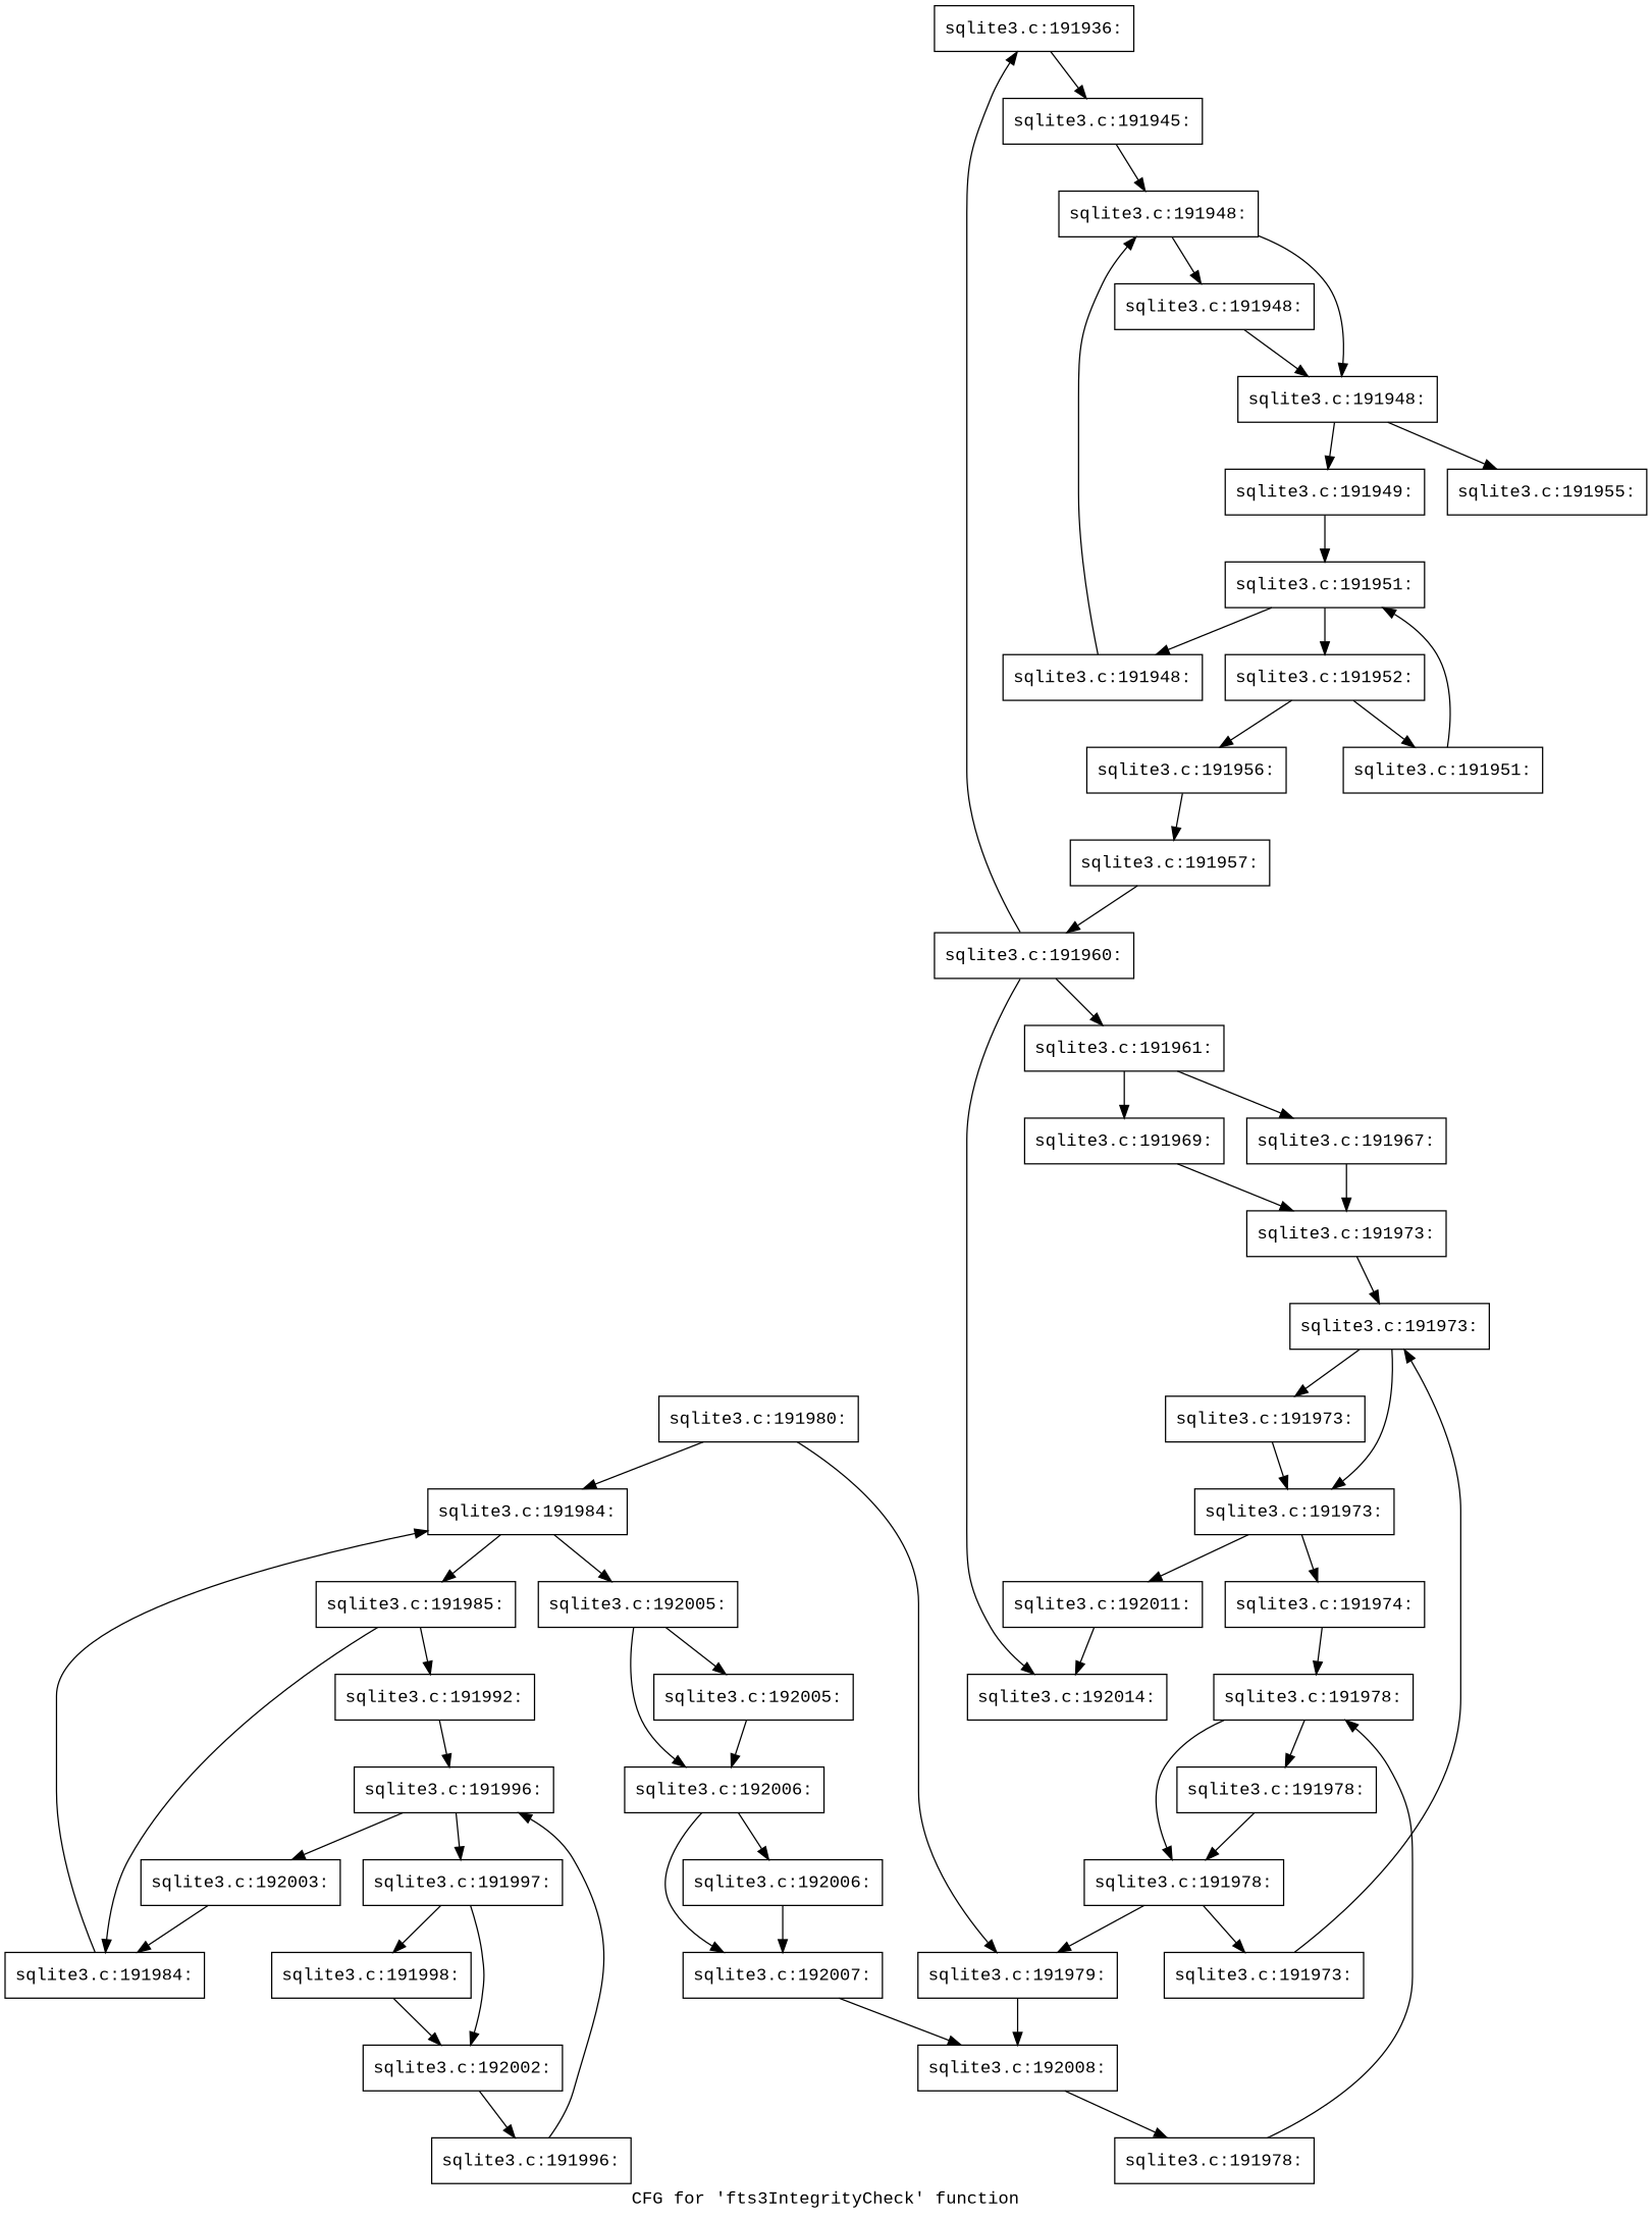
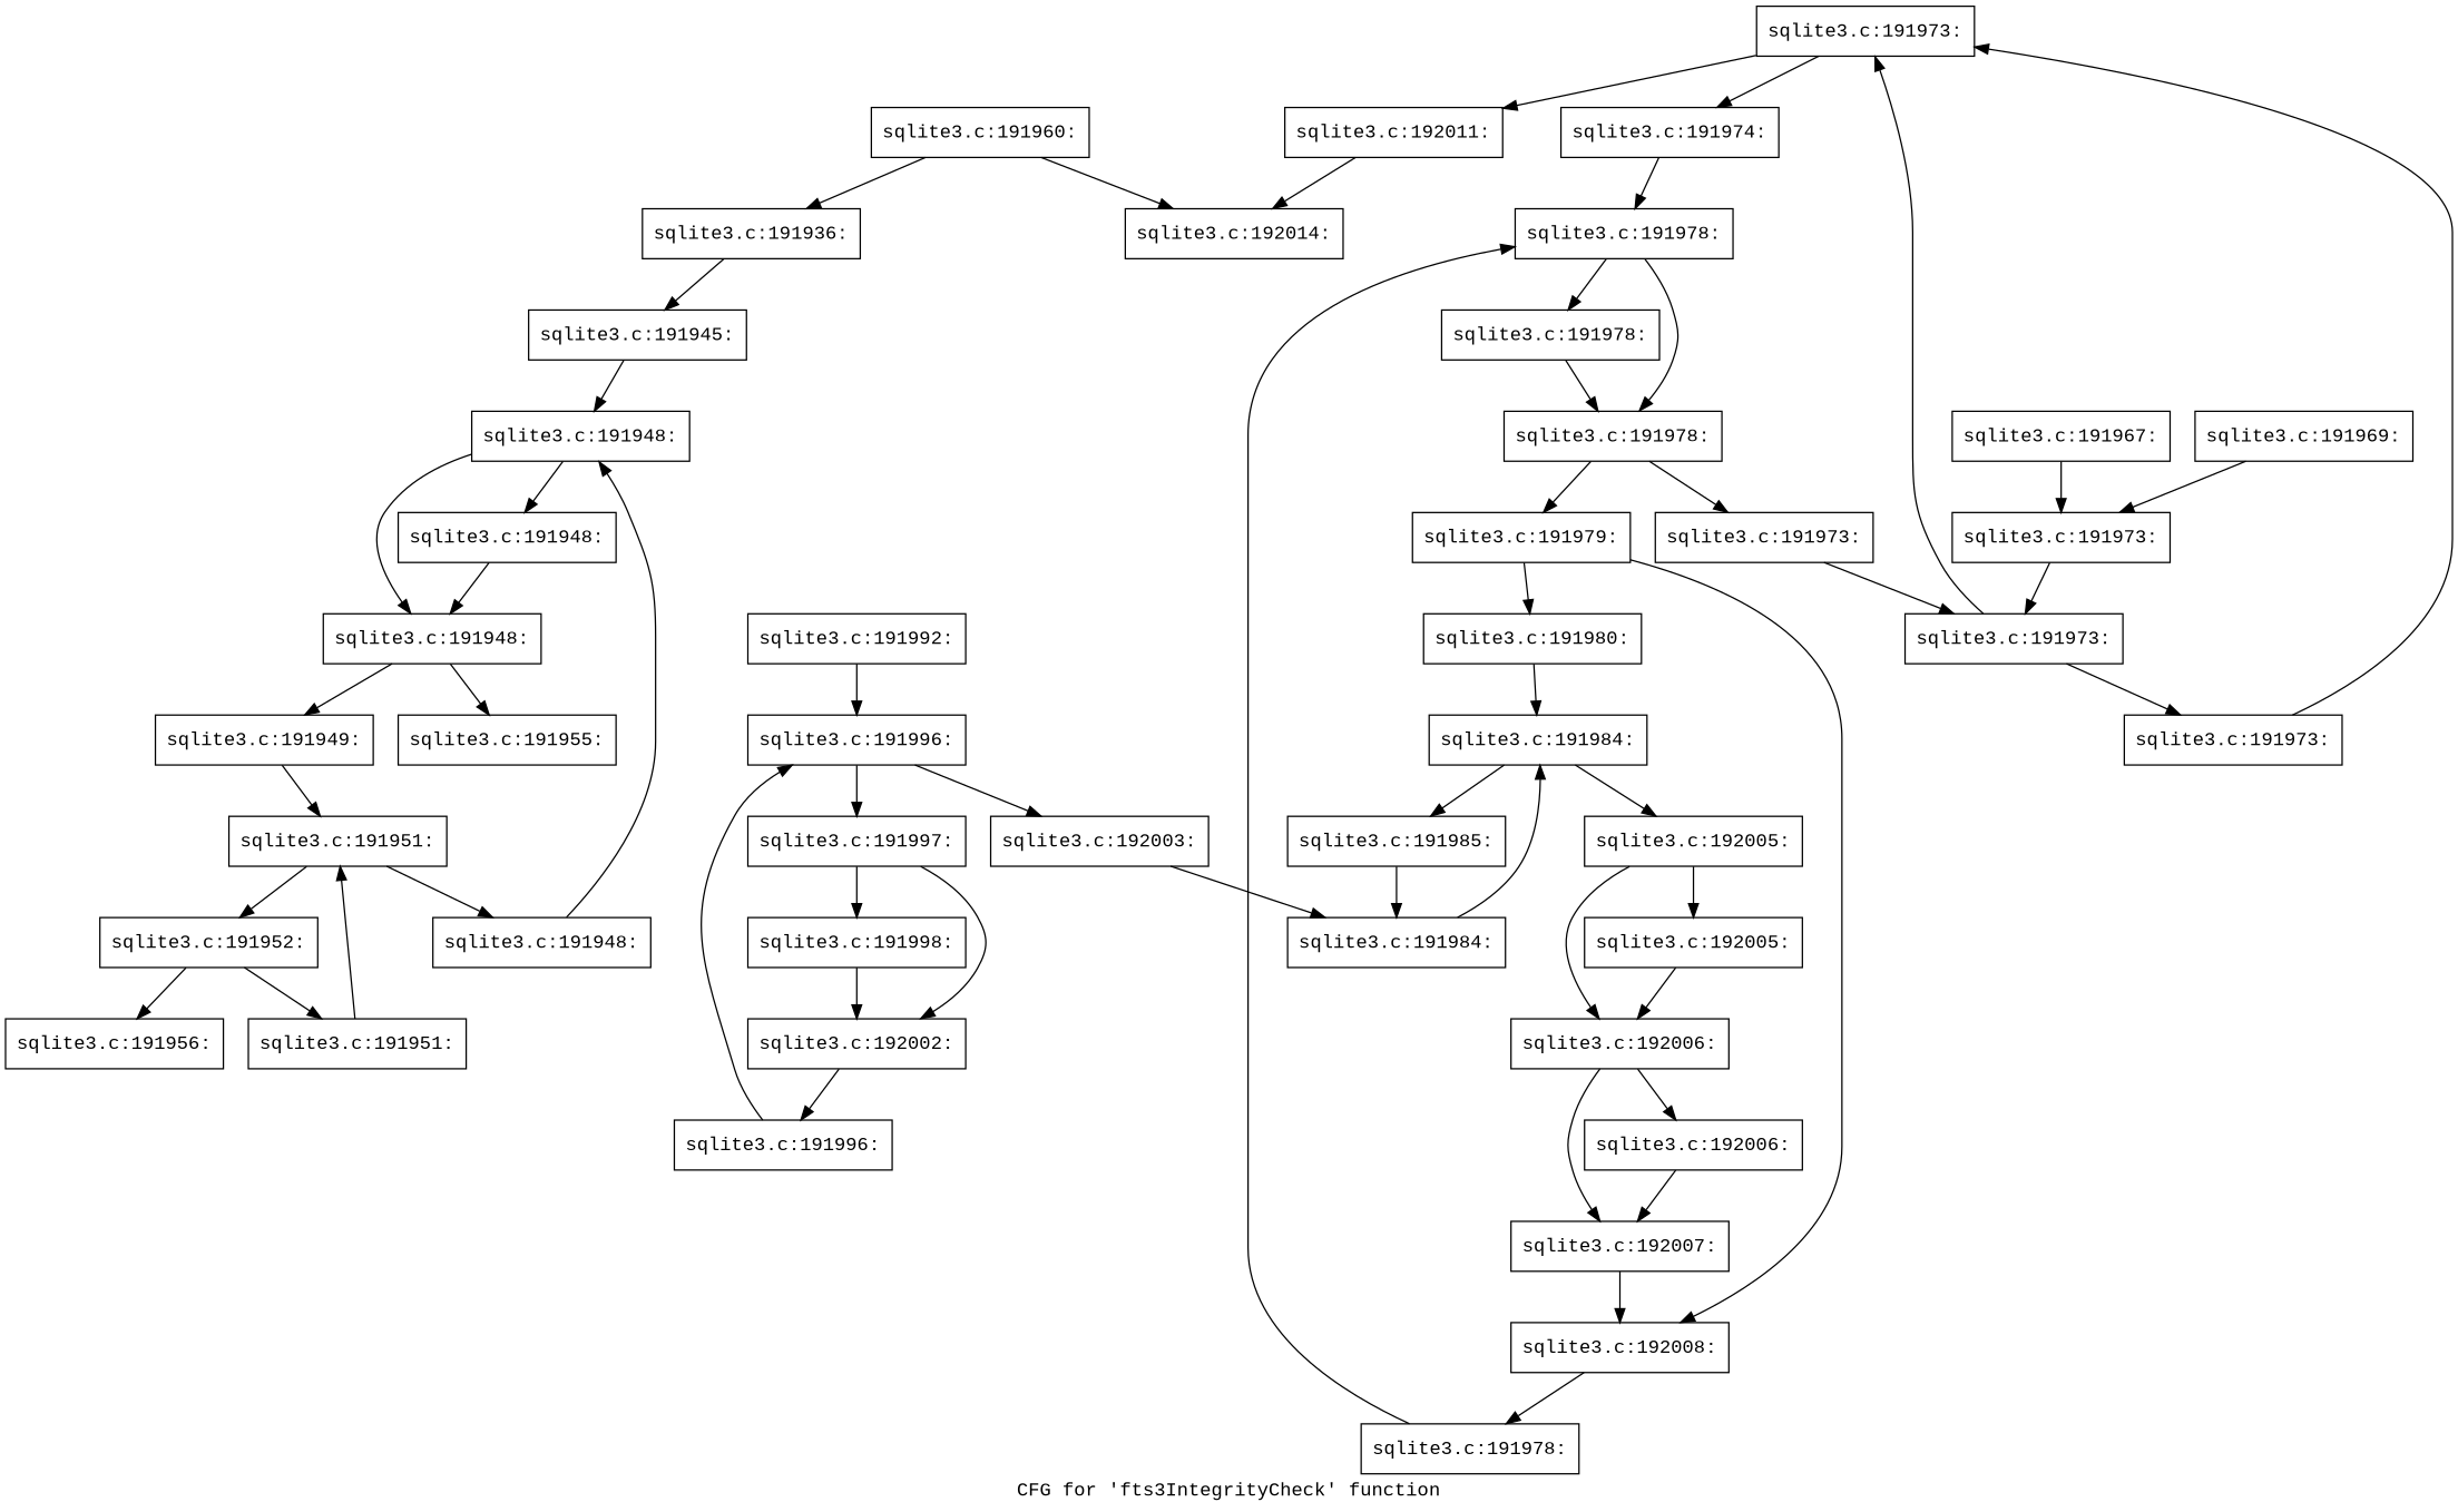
  digraph {
    fontname="Liberation Mono"
    label="CFG for 'fts3IntegrityCheck' function"
    node [fontname="Liberation Mono" shape=record]
    edge [fontname="Liberation Mono"]
    n1 [label="{sqlite3.c:191936:}"]
    n2 [label="{sqlite3.c:191945:}"]
    n3 [label="{sqlite3.c:191948:}"]
    n4 [label="{sqlite3.c:191960:}"]
-   n5 [label="{sqlite3.c:191961:}"]
    n6 [label="{sqlite3.c:192014:}"]
    n7 [label="{sqlite3.c:191948:}"]
    n8 [label="{sqlite3.c:191948:}"]
    n9 [label="{sqlite3.c:191969:}"]
    n10 [label="{sqlite3.c:191967:}"]
    n11 [label="{sqlite3.c:191949:}"]
    n12 [label="{sqlite3.c:191955:}"]
    n13 [label="{sqlite3.c:191951:}"]
    n14 [label="{sqlite3.c:191952:}"]
    n15 [label="{sqlite3.c:191948:}"]
    n16 [label="{sqlite3.c:191956:}"]
-   n17 [label="{sqlite3.c:191957:}"]
    n18 [label="{sqlite3.c:191951:}"]
    n19 [label="{sqlite3.c:191973:}"]
    n20 [label="{sqlite3.c:191973:}"]
    n21 [label="{sqlite3.c:191973:}"]
    n22 [label="{sqlite3.c:191973:}"]
    n23 [label="{sqlite3.c:191974:}"]
    n24 [label="{sqlite3.c:192011:}"]
    n25 [label="{sqlite3.c:191978:}"]
    n26 [label="{sqlite3.c:191978:}"]
    n27 [label="{sqlite3.c:191978:}"]
    n28 [label="{sqlite3.c:191979:}"]
    n29 [label="{sqlite3.c:191973:}"]
    n30 [label="{sqlite3.c:191980:}"]
    n31 [label="{sqlite3.c:192008:}"]
    n32 [label="{sqlite3.c:191984:}"]
    n33 [label="{sqlite3.c:191978:}"]
    n34 [label="{sqlite3.c:191985:}"]
    n35 [label="{sqlite3.c:192005:}"]
    n36 [label="{sqlite3.c:191992:}"]
    n37 [label="{sqlite3.c:191984:}"]
    n38 [label="{sqlite3.c:192005:}"]
    n39 [label="{sqlite3.c:192006:}"]
    n40 [label="{sqlite3.c:191996:}"]
    n41 [label="{sqlite3.c:192006:}"]
    n42 [label="{sqlite3.c:192007:}"]
    n43 [label="{sqlite3.c:191997:}"]
    n44 [label="{sqlite3.c:192003:}"]
    n45 [label="{sqlite3.c:191998:}"]
    n46 [label="{sqlite3.c:192002:}"]
    n47 [label="{sqlite3.c:191996:}"]
    n1 -> n2
    n2 -> n3
    n3 -> n7
    n3 -> n8
    n4 -> n1
-   n4 -> n5
    n4 -> n6
-   n5 -> n9
-   n5 -> n10
    n7 -> n8
    n8 -> n11
    n8 -> n12
    n9 -> n19
    n10 -> n19
    n11 -> n13
    n13 -> n14
    n13 -> n15
    n14 -> n16
    n14 -> n18
    n15 -> n3
-   n16 -> n17
-   n17 -> n4
    n18 -> n13
    n19 -> n20
    n20 -> n21
    n20 -> n22
    n21 -> n22
    n22 -> n23
    n22 -> n24
    n23 -> n25
    n24 -> n6
    n25 -> n26
    n25 -> n27
    n26 -> n27
    n27 -> n28
    n27 -> n29
-   n30 -> n28
+   n28 -> n30
    n28 -> n31
    n29 -> n20
    n30 -> n32
    n31 -> n33
    n32 -> n34
    n32 -> n35
    n33 -> n25
-   n34 -> n36
    n34 -> n37
    n35 -> n38
    n35 -> n39
    n36 -> n40
    n37 -> n32
    n38 -> n39
    n39 -> n41
    n39 -> n42
    n40 -> n43
    n40 -> n44
    n41 -> n42
    n42 -> n31
    n43 -> n45
    n43 -> n46
    n44 -> n37
    n45 -> n46
    n46 -> n47
    n47 -> n40
  }
